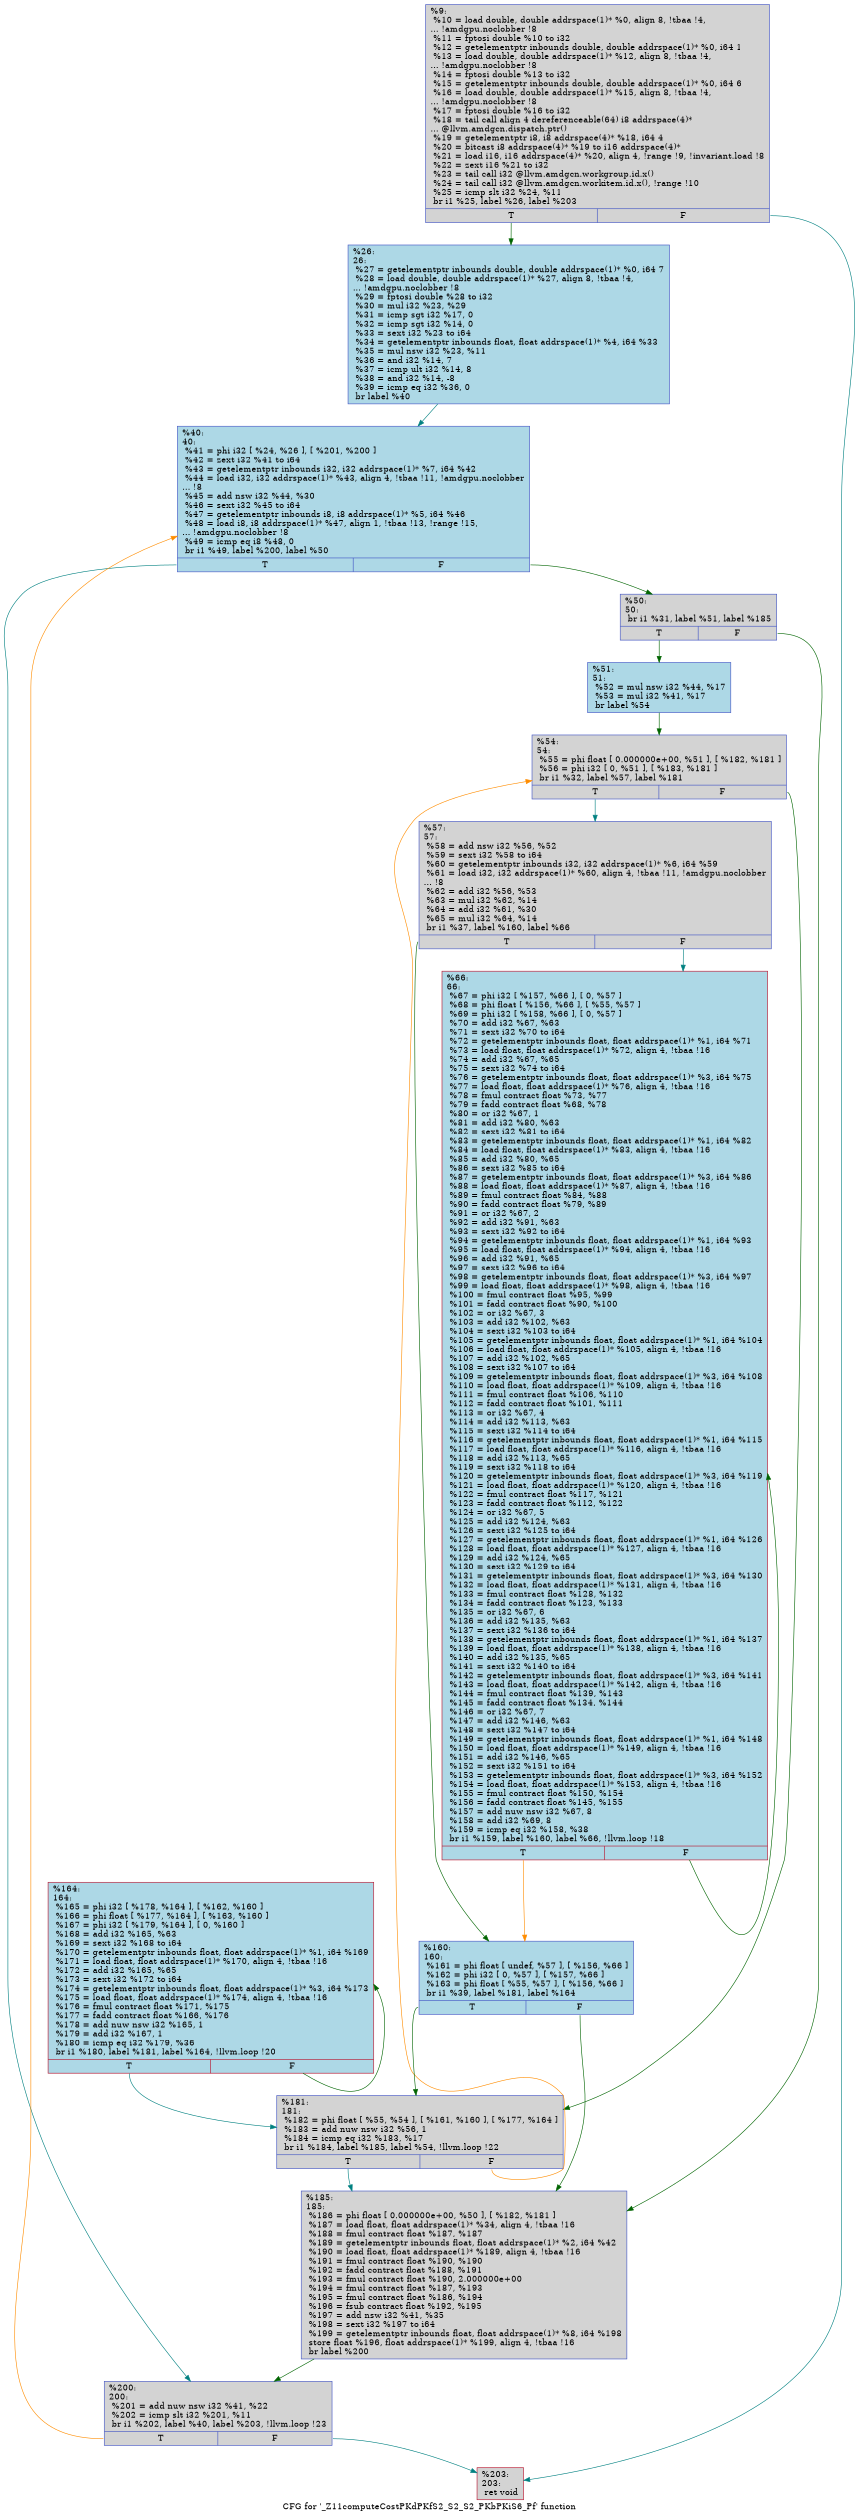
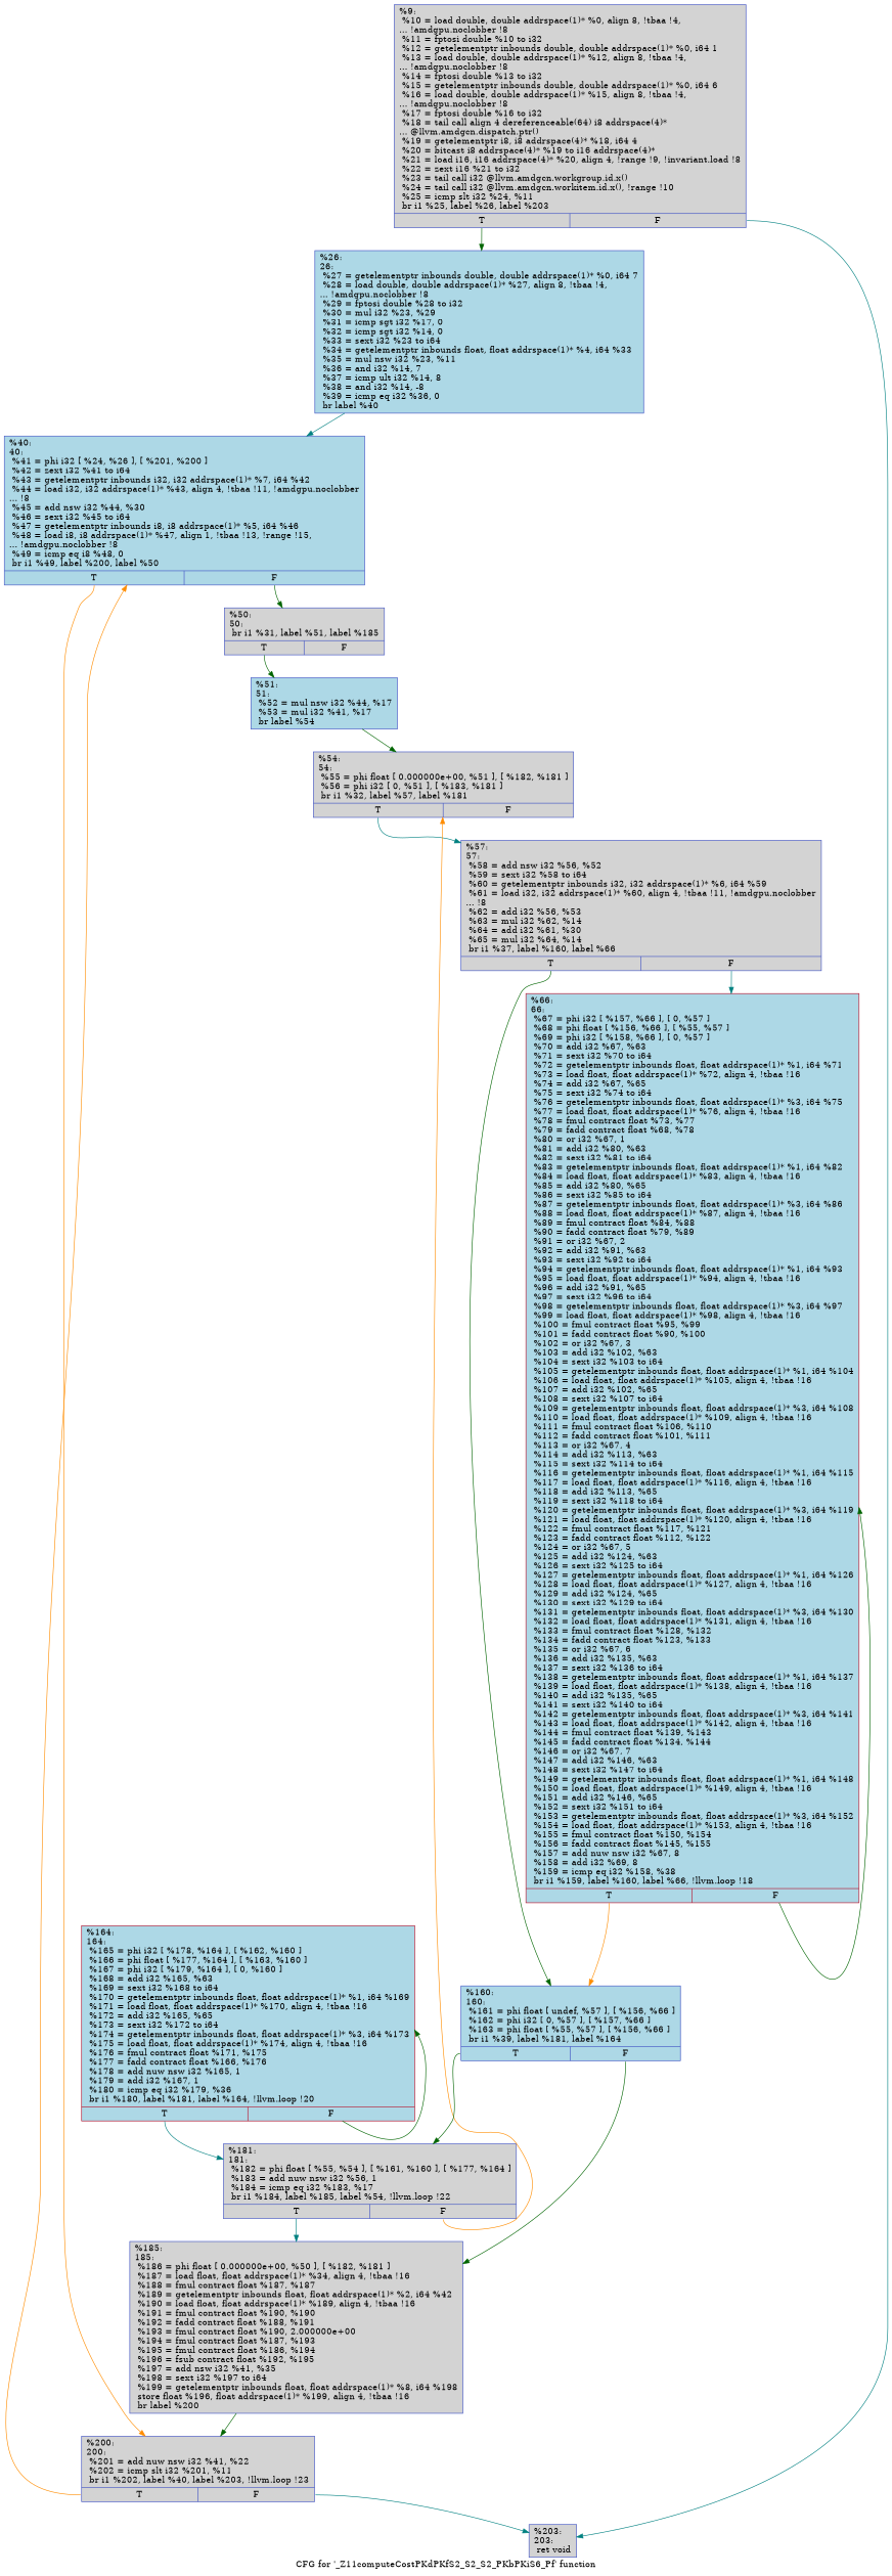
  digraph {
    label="CFG for '_Z11computeCostPKdPKfS2_S2_S2_PKbPKiS6_Pf' function"
    node [color="#3d50c3ff" fillcolor=lightgrey shape=record style=filled]
    edge [color=darkgreen tailport=s0]
    n1 [label="{%9:\l  %10 = load double, double addrspace(1)* %0, align 8, !tbaa !4,\l... !amdgpu.noclobber !8\l  %11 = fptosi double %10 to i32\l  %12 = getelementptr inbounds double, double addrspace(1)* %0, i64 1\l  %13 = load double, double addrspace(1)* %12, align 8, !tbaa !4,\l... !amdgpu.noclobber !8\l  %14 = fptosi double %13 to i32\l  %15 = getelementptr inbounds double, double addrspace(1)* %0, i64 6\l  %16 = load double, double addrspace(1)* %15, align 8, !tbaa !4,\l... !amdgpu.noclobber !8\l  %17 = fptosi double %16 to i32\l  %18 = tail call align 4 dereferenceable(64) i8 addrspace(4)*\l... @llvm.amdgcn.dispatch.ptr()\l  %19 = getelementptr i8, i8 addrspace(4)* %18, i64 4\l  %20 = bitcast i8 addrspace(4)* %19 to i16 addrspace(4)*\l  %21 = load i16, i16 addrspace(4)* %20, align 4, !range !9, !invariant.load !8\l  %22 = zext i16 %21 to i32\l  %23 = tail call i32 @llvm.amdgcn.workgroup.id.x()\l  %24 = tail call i32 @llvm.amdgcn.workitem.id.x(), !range !10\l  %25 = icmp slt i32 %24, %11\l  br i1 %25, label %26, label %203\l|{<s0>T|<s1>F}}"]
    n2 [fillcolor=lightblue label="{%26:\l26:                                               \l  %27 = getelementptr inbounds double, double addrspace(1)* %0, i64 7\l  %28 = load double, double addrspace(1)* %27, align 8, !tbaa !4,\l... !amdgpu.noclobber !8\l  %29 = fptosi double %28 to i32\l  %30 = mul i32 %23, %29\l  %31 = icmp sgt i32 %17, 0\l  %32 = icmp sgt i32 %14, 0\l  %33 = sext i32 %23 to i64\l  %34 = getelementptr inbounds float, float addrspace(1)* %4, i64 %33\l  %35 = mul nsw i32 %23, %11\l  %36 = and i32 %14, 7\l  %37 = icmp ult i32 %14, 8\l  %38 = and i32 %14, -8\l  %39 = icmp eq i32 %36, 0\l  br label %40\l}"]
-   n3 [color="#b70d28ff" label="{%203:\l203:                                              \l  ret void\l}"]
+   n3 [label="{%203:\l203:                                              \l  ret void\l}"]
    n4 [fillcolor=lightblue label="{%40:\l40:                                               \l  %41 = phi i32 [ %24, %26 ], [ %201, %200 ]\l  %42 = zext i32 %41 to i64\l  %43 = getelementptr inbounds i32, i32 addrspace(1)* %7, i64 %42\l  %44 = load i32, i32 addrspace(1)* %43, align 4, !tbaa !11, !amdgpu.noclobber\l... !8\l  %45 = add nsw i32 %44, %30\l  %46 = sext i32 %45 to i64\l  %47 = getelementptr inbounds i8, i8 addrspace(1)* %5, i64 %46\l  %48 = load i8, i8 addrspace(1)* %47, align 1, !tbaa !13, !range !15,\l... !amdgpu.noclobber !8\l  %49 = icmp eq i8 %48, 0\l  br i1 %49, label %200, label %50\l|{<s0>T|<s1>F}}"]
    n5 [label="{%200:\l200:                                              \l  %201 = add nuw nsw i32 %41, %22\l  %202 = icmp slt i32 %201, %11\l  br i1 %202, label %40, label %203, !llvm.loop !23\l|{<s0>T|<s1>F}}"]
    n6 [label="{%50:\l50:                                               \l  br i1 %31, label %51, label %185\l|{<s0>T|<s1>F}}"]
    n7 [fillcolor=lightblue label="{%51:\l51:                                               \l  %52 = mul nsw i32 %44, %17\l  %53 = mul i32 %41, %17\l  br label %54\l}"]
    n8 [label="{%185:\l185:                                              \l  %186 = phi float [ 0.000000e+00, %50 ], [ %182, %181 ]\l  %187 = load float, float addrspace(1)* %34, align 4, !tbaa !16\l  %188 = fmul contract float %187, %187\l  %189 = getelementptr inbounds float, float addrspace(1)* %2, i64 %42\l  %190 = load float, float addrspace(1)* %189, align 4, !tbaa !16\l  %191 = fmul contract float %190, %190\l  %192 = fadd contract float %188, %191\l  %193 = fmul contract float %190, 2.000000e+00\l  %194 = fmul contract float %187, %193\l  %195 = fmul contract float %186, %194\l  %196 = fsub contract float %192, %195\l  %197 = add nsw i32 %41, %35\l  %198 = sext i32 %197 to i64\l  %199 = getelementptr inbounds float, float addrspace(1)* %8, i64 %198\l  store float %196, float addrspace(1)* %199, align 4, !tbaa !16\l  br label %200\l}"]
    n9 [label="{%54:\l54:                                               \l  %55 = phi float [ 0.000000e+00, %51 ], [ %182, %181 ]\l  %56 = phi i32 [ 0, %51 ], [ %183, %181 ]\l  br i1 %32, label %57, label %181\l|{<s0>T|<s1>F}}"]
    n10 [label="{%57:\l57:                                               \l  %58 = add nsw i32 %56, %52\l  %59 = sext i32 %58 to i64\l  %60 = getelementptr inbounds i32, i32 addrspace(1)* %6, i64 %59\l  %61 = load i32, i32 addrspace(1)* %60, align 4, !tbaa !11, !amdgpu.noclobber\l... !8\l  %62 = add i32 %56, %53\l  %63 = mul i32 %62, %14\l  %64 = add i32 %61, %30\l  %65 = mul i32 %64, %14\l  br i1 %37, label %160, label %66\l|{<s0>T|<s1>F}}"]
    n11 [label="{%181:\l181:                                              \l  %182 = phi float [ %55, %54 ], [ %161, %160 ], [ %177, %164 ]\l  %183 = add nuw nsw i32 %56, 1\l  %184 = icmp eq i32 %183, %17\l  br i1 %184, label %185, label %54, !llvm.loop !22\l|{<s0>T|<s1>F}}"]
    n12 [fillcolor=lightblue label="{%160:\l160:                                              \l  %161 = phi float [ undef, %57 ], [ %156, %66 ]\l  %162 = phi i32 [ 0, %57 ], [ %157, %66 ]\l  %163 = phi float [ %55, %57 ], [ %156, %66 ]\l  br i1 %39, label %181, label %164\l|{<s0>T|<s1>F}}"]
    n13 [color="#b70d28ff" fillcolor=lightblue label="{%66:\l66:                                               \l  %67 = phi i32 [ %157, %66 ], [ 0, %57 ]\l  %68 = phi float [ %156, %66 ], [ %55, %57 ]\l  %69 = phi i32 [ %158, %66 ], [ 0, %57 ]\l  %70 = add i32 %67, %63\l  %71 = sext i32 %70 to i64\l  %72 = getelementptr inbounds float, float addrspace(1)* %1, i64 %71\l  %73 = load float, float addrspace(1)* %72, align 4, !tbaa !16\l  %74 = add i32 %67, %65\l  %75 = sext i32 %74 to i64\l  %76 = getelementptr inbounds float, float addrspace(1)* %3, i64 %75\l  %77 = load float, float addrspace(1)* %76, align 4, !tbaa !16\l  %78 = fmul contract float %73, %77\l  %79 = fadd contract float %68, %78\l  %80 = or i32 %67, 1\l  %81 = add i32 %80, %63\l  %82 = sext i32 %81 to i64\l  %83 = getelementptr inbounds float, float addrspace(1)* %1, i64 %82\l  %84 = load float, float addrspace(1)* %83, align 4, !tbaa !16\l  %85 = add i32 %80, %65\l  %86 = sext i32 %85 to i64\l  %87 = getelementptr inbounds float, float addrspace(1)* %3, i64 %86\l  %88 = load float, float addrspace(1)* %87, align 4, !tbaa !16\l  %89 = fmul contract float %84, %88\l  %90 = fadd contract float %79, %89\l  %91 = or i32 %67, 2\l  %92 = add i32 %91, %63\l  %93 = sext i32 %92 to i64\l  %94 = getelementptr inbounds float, float addrspace(1)* %1, i64 %93\l  %95 = load float, float addrspace(1)* %94, align 4, !tbaa !16\l  %96 = add i32 %91, %65\l  %97 = sext i32 %96 to i64\l  %98 = getelementptr inbounds float, float addrspace(1)* %3, i64 %97\l  %99 = load float, float addrspace(1)* %98, align 4, !tbaa !16\l  %100 = fmul contract float %95, %99\l  %101 = fadd contract float %90, %100\l  %102 = or i32 %67, 3\l  %103 = add i32 %102, %63\l  %104 = sext i32 %103 to i64\l  %105 = getelementptr inbounds float, float addrspace(1)* %1, i64 %104\l  %106 = load float, float addrspace(1)* %105, align 4, !tbaa !16\l  %107 = add i32 %102, %65\l  %108 = sext i32 %107 to i64\l  %109 = getelementptr inbounds float, float addrspace(1)* %3, i64 %108\l  %110 = load float, float addrspace(1)* %109, align 4, !tbaa !16\l  %111 = fmul contract float %106, %110\l  %112 = fadd contract float %101, %111\l  %113 = or i32 %67, 4\l  %114 = add i32 %113, %63\l  %115 = sext i32 %114 to i64\l  %116 = getelementptr inbounds float, float addrspace(1)* %1, i64 %115\l  %117 = load float, float addrspace(1)* %116, align 4, !tbaa !16\l  %118 = add i32 %113, %65\l  %119 = sext i32 %118 to i64\l  %120 = getelementptr inbounds float, float addrspace(1)* %3, i64 %119\l  %121 = load float, float addrspace(1)* %120, align 4, !tbaa !16\l  %122 = fmul contract float %117, %121\l  %123 = fadd contract float %112, %122\l  %124 = or i32 %67, 5\l  %125 = add i32 %124, %63\l  %126 = sext i32 %125 to i64\l  %127 = getelementptr inbounds float, float addrspace(1)* %1, i64 %126\l  %128 = load float, float addrspace(1)* %127, align 4, !tbaa !16\l  %129 = add i32 %124, %65\l  %130 = sext i32 %129 to i64\l  %131 = getelementptr inbounds float, float addrspace(1)* %3, i64 %130\l  %132 = load float, float addrspace(1)* %131, align 4, !tbaa !16\l  %133 = fmul contract float %128, %132\l  %134 = fadd contract float %123, %133\l  %135 = or i32 %67, 6\l  %136 = add i32 %135, %63\l  %137 = sext i32 %136 to i64\l  %138 = getelementptr inbounds float, float addrspace(1)* %1, i64 %137\l  %139 = load float, float addrspace(1)* %138, align 4, !tbaa !16\l  %140 = add i32 %135, %65\l  %141 = sext i32 %140 to i64\l  %142 = getelementptr inbounds float, float addrspace(1)* %3, i64 %141\l  %143 = load float, float addrspace(1)* %142, align 4, !tbaa !16\l  %144 = fmul contract float %139, %143\l  %145 = fadd contract float %134, %144\l  %146 = or i32 %67, 7\l  %147 = add i32 %146, %63\l  %148 = sext i32 %147 to i64\l  %149 = getelementptr inbounds float, float addrspace(1)* %1, i64 %148\l  %150 = load float, float addrspace(1)* %149, align 4, !tbaa !16\l  %151 = add i32 %146, %65\l  %152 = sext i32 %151 to i64\l  %153 = getelementptr inbounds float, float addrspace(1)* %3, i64 %152\l  %154 = load float, float addrspace(1)* %153, align 4, !tbaa !16\l  %155 = fmul contract float %150, %154\l  %156 = fadd contract float %145, %155\l  %157 = add nuw nsw i32 %67, 8\l  %158 = add i32 %69, 8\l  %159 = icmp eq i32 %158, %38\l  br i1 %159, label %160, label %66, !llvm.loop !18\l|{<s0>T|<s1>F}}"]
    n14 [color="#b70d28ff" fillcolor=lightblue label="{%164:\l164:                                              \l  %165 = phi i32 [ %178, %164 ], [ %162, %160 ]\l  %166 = phi float [ %177, %164 ], [ %163, %160 ]\l  %167 = phi i32 [ %179, %164 ], [ 0, %160 ]\l  %168 = add i32 %165, %63\l  %169 = sext i32 %168 to i64\l  %170 = getelementptr inbounds float, float addrspace(1)* %1, i64 %169\l  %171 = load float, float addrspace(1)* %170, align 4, !tbaa !16\l  %172 = add i32 %165, %65\l  %173 = sext i32 %172 to i64\l  %174 = getelementptr inbounds float, float addrspace(1)* %3, i64 %173\l  %175 = load float, float addrspace(1)* %174, align 4, !tbaa !16\l  %176 = fmul contract float %171, %175\l  %177 = fadd contract float %166, %176\l  %178 = add nuw nsw i32 %165, 1\l  %179 = add i32 %167, 1\l  %180 = icmp eq i32 %179, %36\l  br i1 %180, label %181, label %164, !llvm.loop !20\l|{<s0>T|<s1>F}}"]
    n1 -> n2
    n1 -> n3 [color=teal tailport=s1]
    n2 -> n4 [color=teal]
-   n4 -> n5 [color=teal]
+   n4 -> n5 [color=darkorange]
    n4 -> n6 [tailport=s1]
    n5 -> n3 [color=teal tailport=s1]
    n5 -> n4 [color=darkorange]
    n6 -> n7
-   n6 -> n8 [tailport=s1]
    n7 -> n9
    n8 -> n5
    n9 -> n10 [color=teal]
-   n9 -> n11 [tailport=s1]
    n10 -> n12
    n10 -> n13 [color=teal tailport=s1]
    n11 -> n8 [color=teal]
    n11 -> n9 [color=darkorange tailport=s1]
    n12 -> n8 [tailport=s1]
    n12 -> n11
    n13 -> n12 [color=darkorange]
    n13 -> n13 [tailport=s1]
    n14 -> n11 [color=teal]
    n14 -> n14 [tailport=s1]
  }
